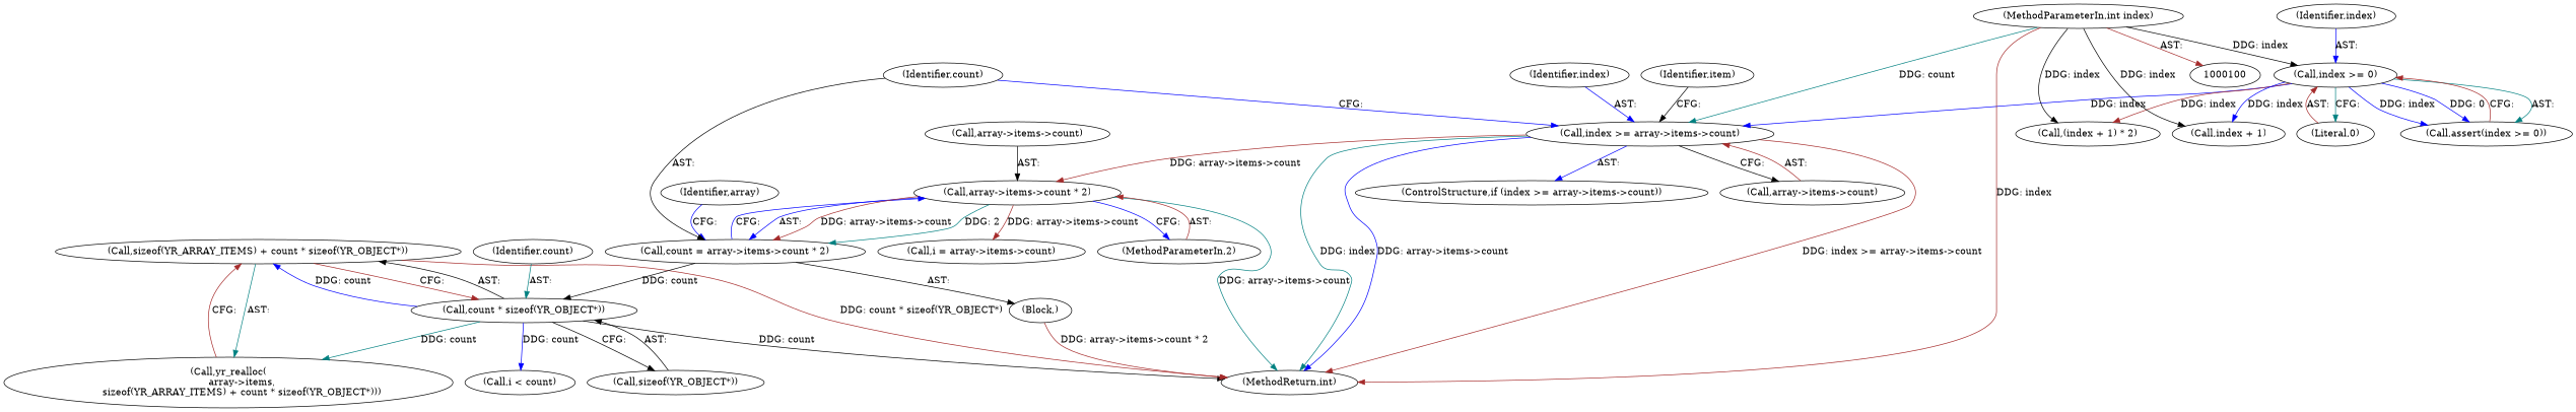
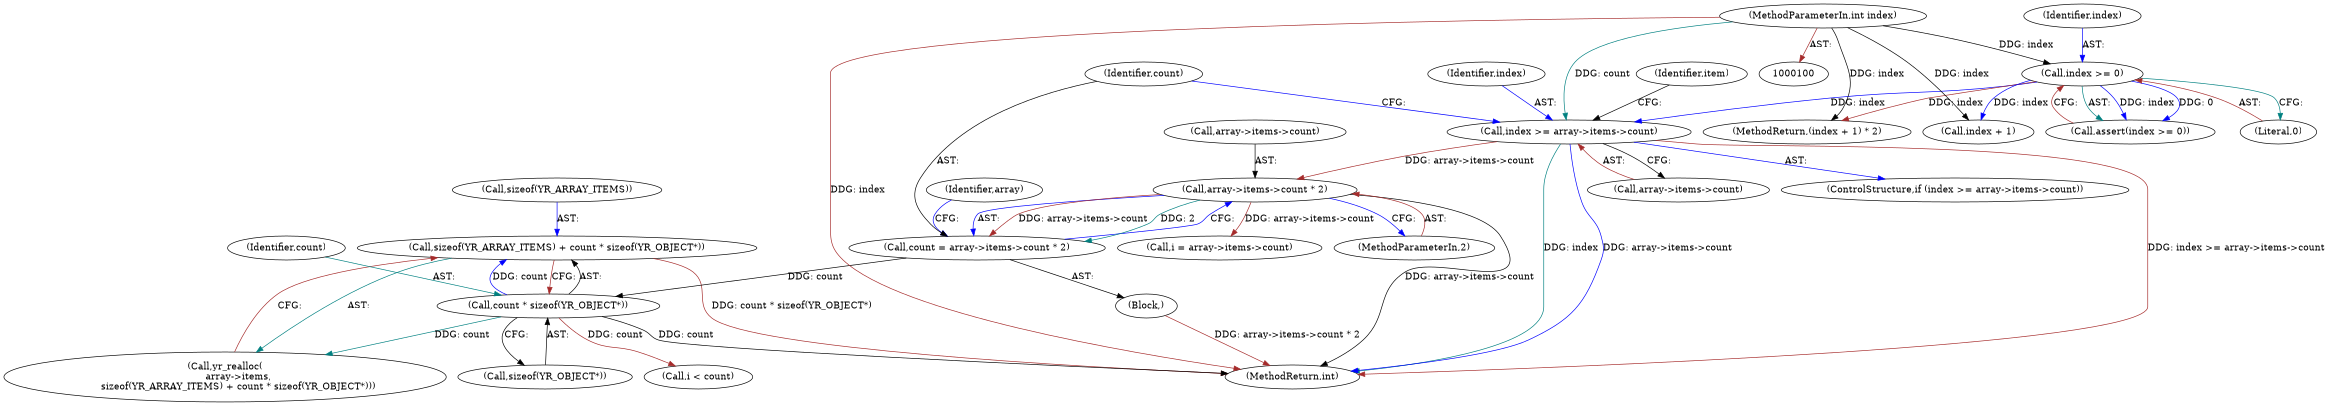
  digraph {
    edge [color=blue]
    n1 [label="(Call,sizeof(YR_ARRAY_ITEMS) + count * sizeof(YR_OBJECT*))"]
    n2 [label="(Call,count * sizeof(YR_OBJECT*))"]
    n3 [label="(Call,yr_realloc(\n         array->items,\n         sizeof(YR_ARRAY_ITEMS) + count * sizeof(YR_OBJECT*)))"]
    n4 [label="(MethodReturn,int)"]
    n5 [label="(Call,i < count)"]
    n6 [label="(Call,sizeof(YR_OBJECT*))"]
    n7 [label="(Call,count = array->items->count * 2)"]
    n8 [label="(Call,array->items->count * 2)"]
    n9 [label="(Block,)"]
    n10 [label="(Call,i = array->items->count)"]
    n11 [label="(MethodParameterIn,2)"]
    n12 [label="(Call,index >= array->items->count)"]
    n13 [label="(ControlStructure,if (index >= array->items->count))"]
    n14 [label="(Call,array->items->count)"]
    n15 [label="(Call,index >= 0)"]
    n16 [label="(Literal,0)"]
    n17 [label="(Call,assert(index >= 0))"]
-   n18 [label="(Call,(index + 1) * 2)"]
+   n18 [label="(MethodReturn,(index + 1) * 2)"]
    n19 [label="(Call,index + 1)"]
    n20 [label="(MethodParameterIn,int index)"]
    1000100
    n22 [label="(Call,array->items->count)"]
+   n23 [label="(Call,sizeof(YR_ARRAY_ITEMS))"]
    n24 [label="(Identifier,index)"]
    n25 [label="(Identifier,index)"]
    n26 [label="(Identifier,item)"]
    n27 [label="(Identifier,array)"]
    n28 [label="(Identifier,count)"]
    n29 [label="(Identifier,count)"]
    n1 -> n2 [color=brown label="CFG: "]
    n1 -> n3 [color=teal label="AST: "]
    n1 -> n4 [color=brown label="DDG: count * sizeof(YR_OBJECT*)"]
    n2 -> n1 [color=black label="AST: "]
    n2 -> n1 [label="DDG: count"]
    n2 -> n3 [color=teal label="DDG: count"]
    n2 -> n4 [color=black label="DDG: count"]
-   n2 -> n5 [label="DDG: count"]
+   n2 -> n5 [color=brown label="DDG: count"]
    n2 -> n6 [color=black label="CFG: "]
    n3 -> n1 [color=brown label="CFG: "]
    n6 -> n2 [color=black label="AST: "]
    n7 -> n2 [color=black label="DDG: count"]
    n7 -> n8 [label="CFG: "]
    n7 -> n9 [color=black label="AST: "]
-   n8 -> n4 [color=teal label="DDG: array->items->count"]
+   n8 -> n4 [color=black label="DDG: array->items->count"]
    n8 -> n7 [label="AST: "]
    n8 -> n7 [color=brown label="DDG: array->items->count"]
    n8 -> n7 [color=teal label="DDG: 2"]
    n8 -> n10 [color=brown label="DDG: array->items->count"]
    n8 -> n11 [label="CFG: "]
    n9 -> n4 [color=brown label="DDG: array->items->count * 2"]
    n11 -> n8 [color=brown label="AST: "]
    n12 -> n4 [color=teal label="DDG: index"]
    n12 -> n4 [label="DDG: array->items->count"]
    n12 -> n4 [color=brown label="DDG: index >= array->items->count"]
    n12 -> n8 [color=brown label="DDG: array->items->count"]
    n12 -> n13 [label="AST: "]
    n12 -> n14 [color=black label="CFG: "]
    n14 -> n12 [color=brown label="AST: "]
    n15 -> n12 [label="DDG: index"]
    n15 -> n16 [color=teal label="CFG: "]
    n15 -> n17 [color=teal label="AST: "]
    n15 -> n17 [label="DDG: index"]
    n15 -> n17 [label="DDG: 0"]
    n15 -> n18 [color=brown label="DDG: index"]
    n15 -> n19 [label="DDG: index"]
    n16 -> n15 [color=brown label="AST: "]
    n17 -> n15 [color=brown label="CFG: "]
    n20 -> n4 [color=brown label="DDG: index"]
    n20 -> n12 [color=teal label="DDG: count"]
    n20 -> n15 [color=black label="DDG: index"]
    n20 -> n18 [color=black label="DDG: index"]
    n20 -> n19 [color=black label="DDG: index"]
    n20 -> 1000100 [color=brown label="AST: "]
    n22 -> n8 [color=black label="AST: "]
+   n23 -> n1 [label="AST: "]
    n24 -> n12 [label="AST: "]
    n25 -> n15 [label="AST: "]
    n26 -> n12 [color=black label="CFG: "]
    n27 -> n7 [label="CFG: "]
    n28 -> n7 [color=black label="AST: "]
    n28 -> n12 [label="CFG: "]
    n29 -> n2 [color=teal label="AST: "]
  }
